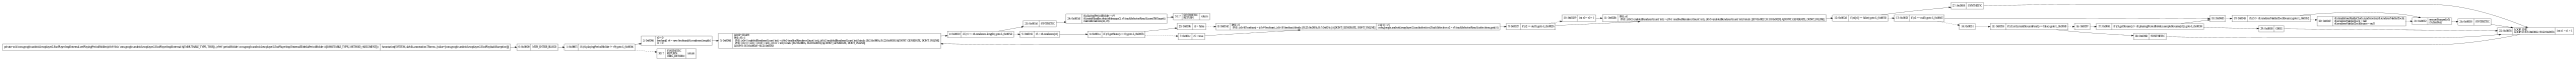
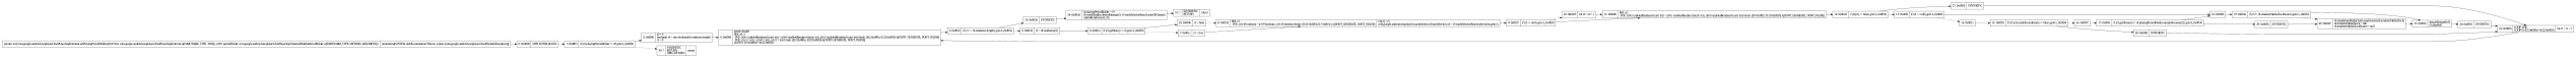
  digraph {
    fontname="PT Serif"
    rankdir=LR
    node [fontname="PT Serif" shape=record]
    edge [fontname="PT Serif"]
    n1 [label="{0\:\ 0x0000|MTH_ENTER_BLOCK\l}"]
    n2 [label="{1\:\ 0x0003|if (r8.playingPeriodHolder != r9) goto L_0x0006\l}"]
    n3 [label="{2\:\ 0x0006|r0 = 0\lboolean[] r4 = new boolean[r8.renderers.length]\lr1 = 0\l}"]
    n4 [label="{30\:\ ?|SYNTHETIC\lRETURN\lORIG_RETURN\l|return\l}"]
    n5 [label="{3\:\ 0x000d|LOOP_START\lPHI: r0 r1 \l  PHI: (r0v1 'enabledRendererCount' int) = (r0v0 'enabledRendererCount' int), (r0v2 'enabledRendererCount' int) binds: [B:2:0x0006, B:22:0x0058] A[DONT_GENERATE, DONT_INLINE]\l  PHI: (r1v1 'i' int) = (r1v0 'i' int), (r1v2 'i' int) binds: [B:2:0x0006, B:22:0x0058] A[DONT_GENERATE, DONT_INLINE]\lLOOP:0: B:3:0x000d\-\>B:22:0x0058\l}"]
    n6 [label="{4\:\ 0x0010|if (r1 \>= r8.renderers.length) goto L_0x005d\l}"]
    n7 [label="{5\:\ 0x0012|r3 = r8.renderers[r1]\l}"]
    n8 [label="{25\:\ 0x005d|SYNTHETIC\l}"]
    n9 [label="{6\:\ 0x001a|if (r3.getState() == 0) goto L_0x005b\l}"]
    n10 [label="{24\:\ 0x005d|r8.playingPeriodHolder = r9\lr8.eventHandler.obtainMessage(3, r9.trackSelectorResult).sendToTarget()\lenableRenderers(r4, r0)\l}"]
    n11 [label="{7\:\ 0x001c|r5 = true\l}"]
    n12 [label="{23\:\ 0x005b|r5 = false\l}"]
    n13 [label="{8\:\ 0x001d|PHI: r5 \l  PHI: (r5v10 boolean) = (r5v9 boolean), (r5v18 boolean) binds: [B:23:0x005b, B:7:0x001c] A[DONT_GENERATE, DONT_INLINE]\l|r4[r1] = r5\lcom.google.android.exoplayer2.trackselection.TrackSelection r2 = r9.trackSelectorResult.selections.get(r1)\l}"]
    n14 [label="{9\:\ 0x0027|if (r2 == null) goto L_0x002b\l}"]
    n15 [label="{10\:\ 0x0029|int r0 = r0 + 1\l}"]
    n16 [label="{11\:\ 0x002b|PHI: r0 \l  PHI: (r0v2 'enabledRendererCount' int) = (r0v1 'enabledRendererCount' int), (r0v3 'enabledRendererCount' int) binds: [B:9:0x0027, B:10:0x0029] A[DONT_GENERATE, DONT_INLINE]\l}"]
    n17 [label="{12\:\ 0x002d|if (r4[r1] == false) goto L_0x0058\l}"]
    n18 [label="{13\:\ 0x002f|if (r2 == null) goto L_0x0043\l}"]
    n19 [label="{27\:\ 0x0058|SYNTHETIC\l}"]
    n20 [label="{14\:\ 0x0031}"]
    n21 [label="{18\:\ 0x0043}"]
    n22 [label="{22\:\ 0x0058|LOOP_END\lLOOP:0: B:3:0x000d\-\>B:22:0x0058\l|int r1 = r1 + 1\l}"]
    n23 [label="{15\:\ 0x0035|if (r3.isCurrentStreamFinal() == false) goto L_0x0058\l}"]
    n24 [label="{19\:\ 0x0045|if (r3 != r8.rendererMediaClockSource) goto L_0x0052\l}"]
    n25 [label="{16\:\ 0x0037}"]
    n26 [label="{28\:\ 0x0058|SYNTHETIC\l}"]
    n27 [label="{17\:\ 0x0041|if (r3.getStream() != r8.playingPeriodHolder.sampleStreams[r1]) goto L_0x0058\l}"]
-   n28 [label="{29\:\ 0x0058|ORIG\l}"]
+   n28 [label="{29\:\ 0x0058|SYNTHETIC\l}"]
    n29 [label="{20\:\ 0x0047|r8.standaloneMediaClock.synchronize(r8.rendererMediaClock)\lr8.rendererMediaClock = null\lr8.rendererMediaClockSource = null\l}"]
    n30 [label="{21\:\ 0x0052|ensureStopped(r3)\lr3.disable()\l}"]
    n31 [label="{26\:\ 0x0058|SYNTHETIC\l}"]
    n32 [label="{31\:\ ?|SYNTHETIC\lRETURN\l|return\l}"]
    n33 [label="{private void com.google.android.exoplayer2.ExoPlayerImplInternal.setPlayingPeriodHolder((r8v0 'this' com.google.android.exoplayer2.ExoPlayerImplInternal A[IMMUTABLE_TYPE, THIS]), (r9v0 'periodHolder' com.google.android.exoplayer2.ExoPlayerImplInternal$MediaPeriodHolder A[IMMUTABLE_TYPE, METHOD_ARGUMENT]))  | Annotation[SYSTEM, dalvik.annotation.Throws, \{value=[com.google.android.exoplayer2.ExoPlaybackException]\}]\l}"]
    n1 -> n2
    n2 -> n3
    n2 -> n4 [style=dashed]
    n3 -> n5
    n5 -> n6
    n6 -> n7 [style=dashed]
    n6 -> n8
    n7 -> n9
    n8 -> n10
    n9 -> n11 [style=dashed]
    n9 -> n12
    n10 -> n32
    n11 -> n13
    n12 -> n13 [style=dashed]
    n13 -> n14
    n14 -> n15 [style=dashed]
    n14 -> n16
    n15 -> n16
    n16 -> n17
    n17 -> n18 [style=dashed]
    n17 -> n19
    n18 -> n20 [style=dashed]
    n18 -> n21
    n19 -> n22
    n20 -> n23
    n21 -> n24
    n22 -> n5
    n23 -> n25 [style=dashed]
    n23 -> n26
    n24 -> n29 [style=dashed]
    n24 -> n30
    n25 -> n27
    n26 -> n22
    n27 -> n21 [style=solid]
    n27 -> n28
-   n28 -> n22
+   n28 -> n29
    n29 -> n30 [style=dashed]
    n30 -> n31
    n31 -> n22
    n33 -> n1
  }
